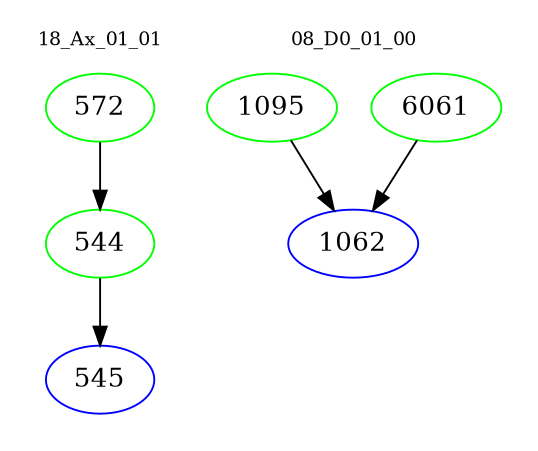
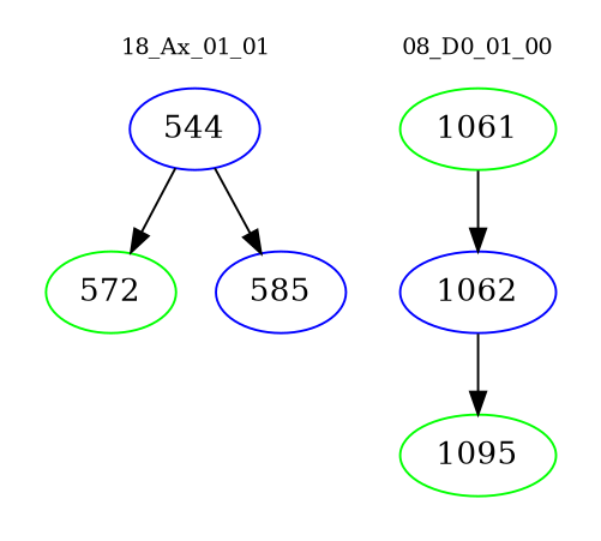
  digraph {
    node [color=green]
    edge [color=black]
    n1 [label=572]
-   n2 [label=544]
-   n3 [color=blue label=545]
-   n4 [label=6061]
+   n2 [color=blue label=544]
+   n3 [color=blue label=585]
+   n4 [label=1061]
    n5 [color=blue label=1062]
    n6 [label=1095]
    subgraph cluster_1 {
      color=white
      fontsize=10
      label="18_Ax_01_01"
      n1
      n2
      n3
    }
    subgraph cluster_2 {
      color=white
      fontsize=10
      label="08_D0_01_00"
      n4
      n5
      n6
    }
-   n1 -> n2
+   n2 -> n1
    n2 -> n3
    n4 -> n5
-   n6 -> n5
+   n5 -> n6
  }
